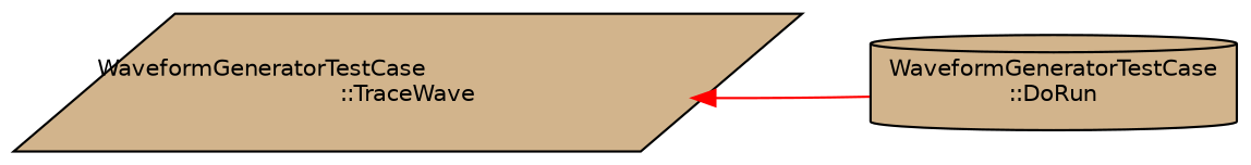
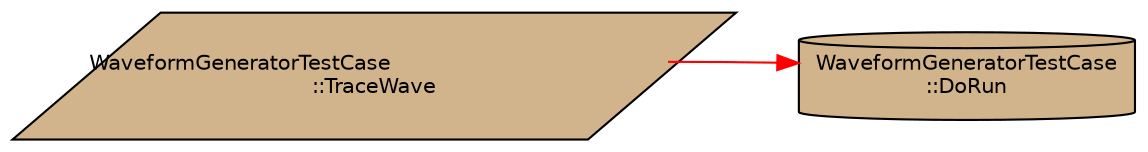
  digraph {
    rankdir=LR
    node [color=black fillcolor=tan fontname=Helvetica fontsize=10 style=filled]
    n1 [fontcolor=black height=0.2 label="WaveformGeneratorTestCase\l::TraceWave" shape=parallelogram width=0.4]
    n2 [height=0.2 label="WaveformGeneratorTestCase\l::DoRun" shape=cylinder width=0.4]
-   n1 -> n2 [color=red dir=back fontname=Helvetica fontsize=10 labelfontname=Helvetica labelfontsize=10 style=solid]
+   n2 -> n1 [color=red dir=back fontname=Helvetica fontsize=10 labelfontname=Helvetica labelfontsize=10 style=solid]
  }
